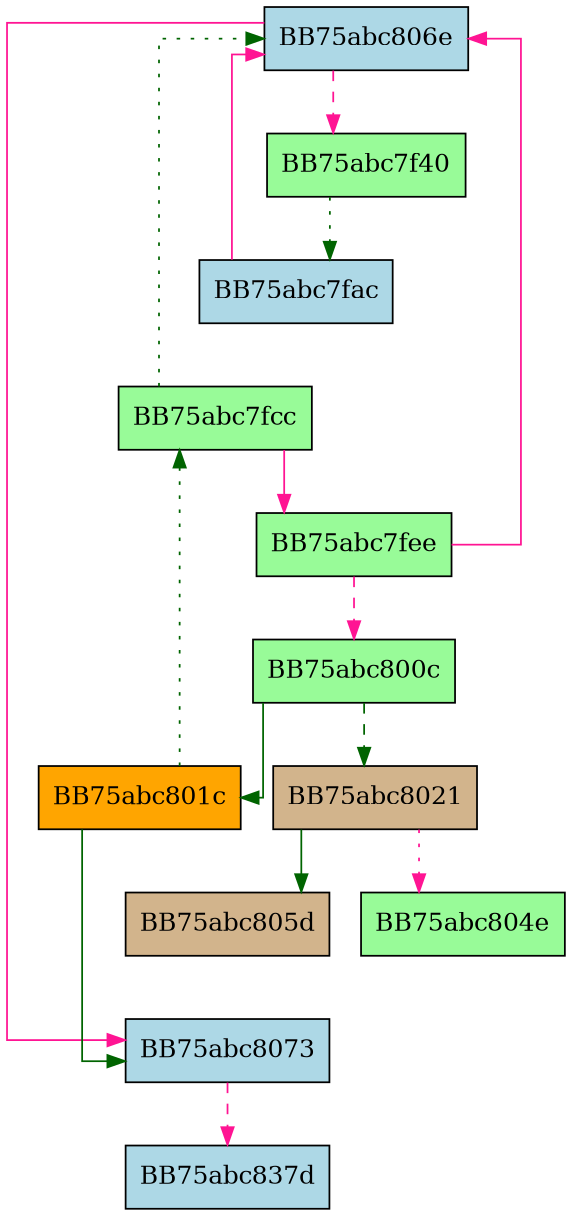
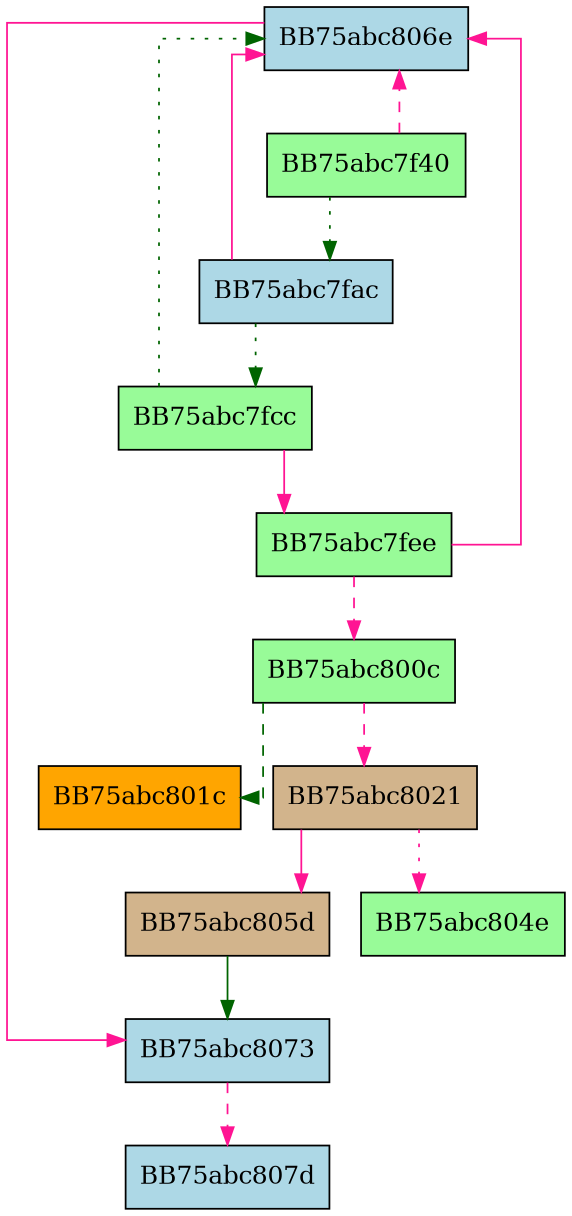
  digraph {
    splines=ortho
    node [fillcolor=palegreen shape=box style=filled]
    edge [color=deeppink style=solid]
    BB75abc806e [fillcolor=lightblue]
    BB75abc7f40
    BB75abc7fac [fillcolor=lightblue]
    BB75abc8073 [fillcolor=lightblue]
    BB75abc7fcc
-   BB75abc807d [fillcolor=lightblue label=BB75abc837d]
+   BB75abc807d [fillcolor=lightblue]
    BB75abc7fee
    BB75abc800c
    BB75abc8021 [fillcolor=tan]
    BB75abc801c [fillcolor=orange]
    BB75abc805d [fillcolor=tan]
    BB75abc804e
    BB75abc806e -> BB75abc8073
-   BB75abc806e -> BB75abc7f40 [style=dashed]
+   BB75abc7f40 -> BB75abc806e [style=dashed]
    BB75abc7f40 -> BB75abc7fac [color=darkgreen style=dotted]
    BB75abc7fac -> BB75abc806e
-   BB75abc801c -> BB75abc7fcc [color=darkgreen style=dotted]
+   BB75abc7fac -> BB75abc7fcc [color=darkgreen style=dotted]
    BB75abc8073 -> BB75abc807d [style=dashed]
    BB75abc7fcc -> BB75abc806e [color=darkgreen style=dotted]
    BB75abc7fcc -> BB75abc7fee
    BB75abc7fee -> BB75abc806e
    BB75abc7fee -> BB75abc800c [style=dashed]
-   BB75abc800c -> BB75abc8021 [color=darkgreen style=dashed]
-   BB75abc800c -> BB75abc801c [color=darkgreen]
-   BB75abc8021 -> BB75abc805d [color=darkgreen]
+   BB75abc800c -> BB75abc8021 [style=dashed]
+   BB75abc800c -> BB75abc801c [color=darkgreen style=dashed]
+   BB75abc8021 -> BB75abc805d
    BB75abc8021 -> BB75abc804e [style=dotted]
-   BB75abc801c -> BB75abc8073 [color=darkgreen]
+   BB75abc805d -> BB75abc8073 [color=darkgreen]
  }
